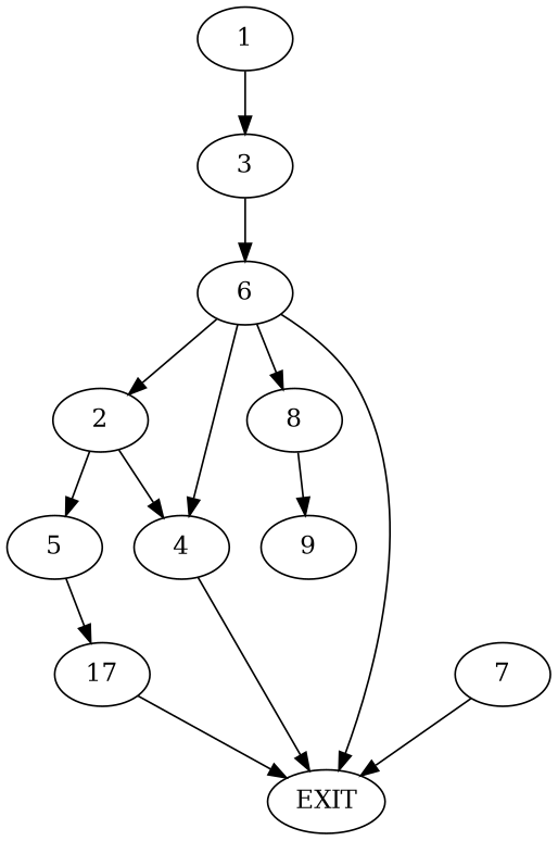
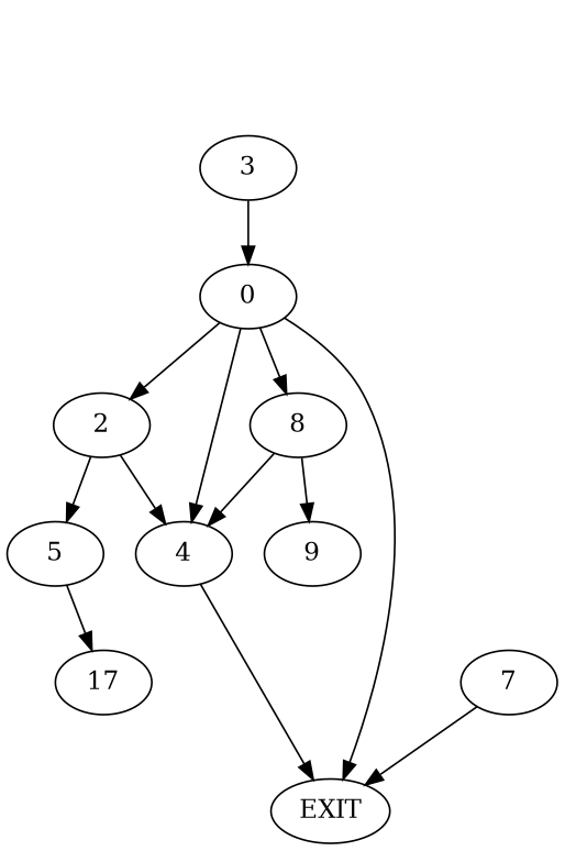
  digraph {
-   1
    3
    n3 [label=EXIT]
    2
    4
    5
-   6
+   6 [label=0]
    n8 [label=17]
    8
    7
    9
-   1 -> 3
    3 -> 6
    2 -> 4
    2 -> 5
    4 -> n3
    5 -> n8
    6 -> n3
    6 -> 2
    6 -> 4
    6 -> 8
-   n8 -> n3
+   8 -> 4
    8 -> 9
    7 -> n3
  }
